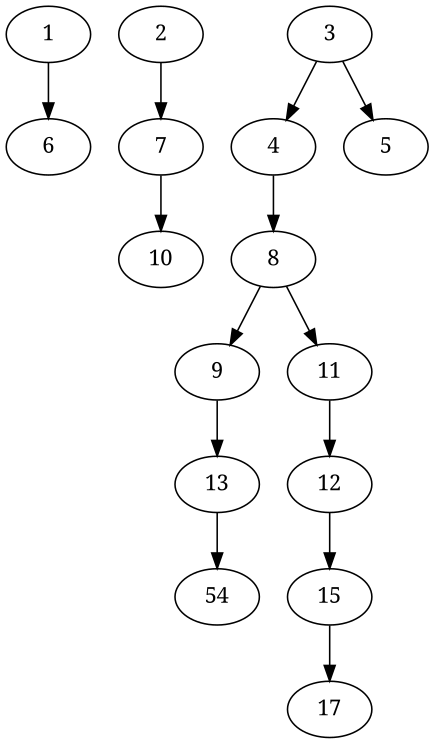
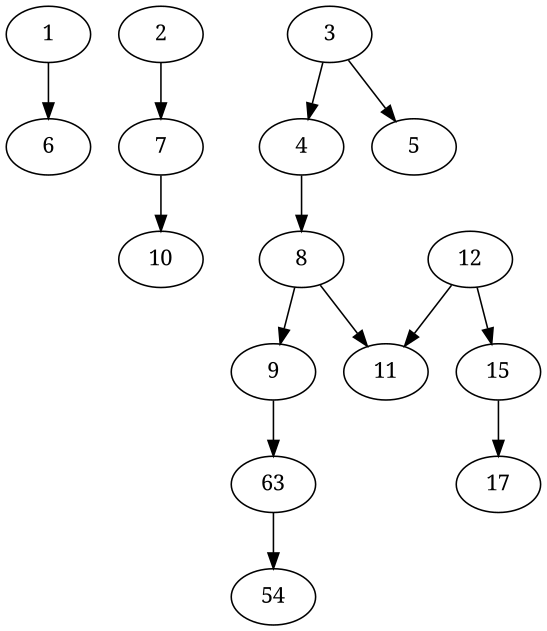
  digraph {
    fontname="Noto Serif"
    node [alpha=0.10 fontname="Noto Serif"]
    edge [fontname="Noto Serif"]
    1 [alpha=0.07 expect_size=97612027367288]
    6 [expect_size=23195302552580276]
    7 [alpha=0.03 expect_size=53249079561306]
    10 [alpha=0.20 expect_size=519620045201576]
    2 [alpha=0.04 expect_size=288952065671042]
    3 [alpha=0.16 expect_size=162921234957336576]
    4 [alpha=0.14 expect_size=76656661616718]
    5 [expect_size=1694385294808210]
    8 [alpha=0.17 expect_size=8020138172508]
    9 [alpha=0.13 expect_size=10228054688966]
    11 [alpha=0.04 expect_size=18848882229111352]
-   13 [alpha=0.19 expect_size=11287483291533312]
+   13 [alpha=0.19 expect_size=11287483291533312 label=63]
    12 [alpha=0.02 expect_size=3349895348330954752]
    n14 [alpha=0.05 expect_size=27140893607052 label=54]
    15 [alpha=0.05 expect_size=88351016331771904]
    17 [alpha=0.17 expect_size=16109040743343]
    1 -> 6
    7 -> 10
    2 -> 7
    3 -> 4
    3 -> 5
    4 -> 8
    8 -> 9
    8 -> 11
    9 -> 13
-   11 -> 12
+   12 -> 11
    13 -> n14
    12 -> 15
    15 -> 17
  }
